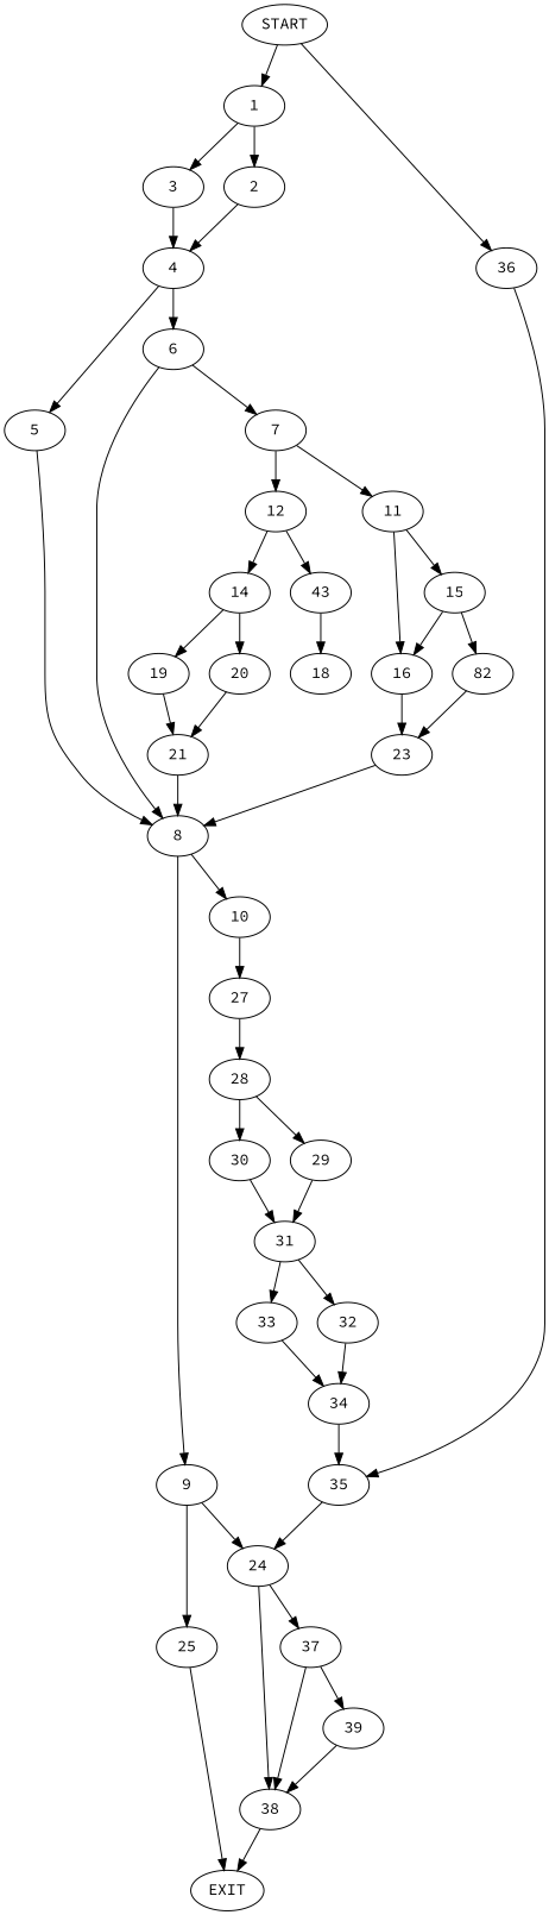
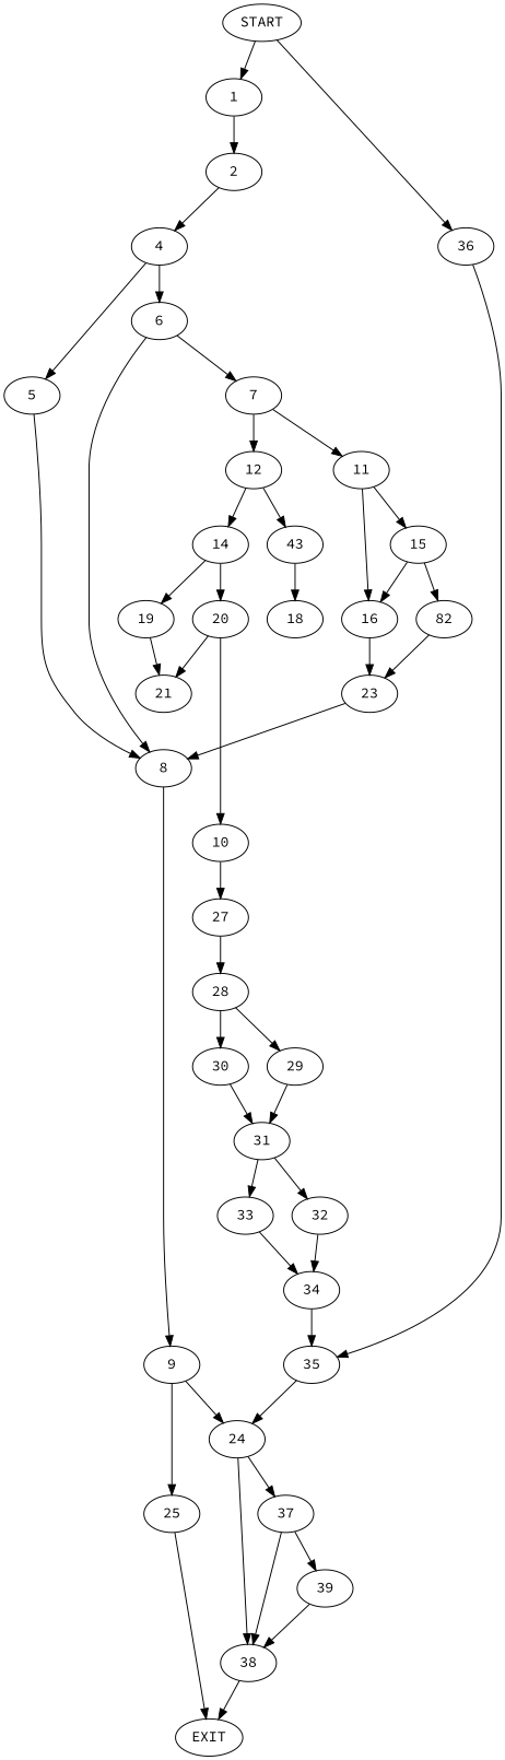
  digraph {
    fontname="Source Code Pro"
    node [fontname="Source Code Pro"]
    edge [fontname="Source Code Pro"]
    n1 [label=START]
    1
    36
    2
-   3
    35
    n7 [label=EXIT]
    4
    5
    6
    8
    7
    9
    10
    11
    12
    15
    16
    n19 [label=43]
    14
    24
    25
    27
    37
    38
    28
    n27 [label=82]
    23
    18
    19
    20
    21
    39
    29
    30
    31
    32
    33
    34
    n1 -> 1
    n1 -> 36
    1 -> 2
-   1 -> 3
    36 -> 35
    2 -> 4
-   3 -> 4
    35 -> 24
    4 -> 5
    4 -> 6
    5 -> 8
    6 -> 8
    6 -> 7
    8 -> 9
-   8 -> 10
+   20 -> 10
    7 -> 11
    7 -> 12
    9 -> 24
    9 -> 25
    10 -> 27
    11 -> 15
    11 -> 16
    12 -> n19
    12 -> 14
    15 -> 16
    15 -> n27
    16 -> 23
    n19 -> 18
    14 -> 19
    14 -> 20
    24 -> 37
    24 -> 38
    25 -> n7
    27 -> 28
    37 -> 38
    37 -> 39
    38 -> n7
    28 -> 29
    28 -> 30
    n27 -> 23
    23 -> 8
    19 -> 21
    20 -> 21
-   21 -> 8
    39 -> 38
    29 -> 31
    30 -> 31
    31 -> 32
    31 -> 33
    32 -> 34
    33 -> 34
    34 -> 35
  }
